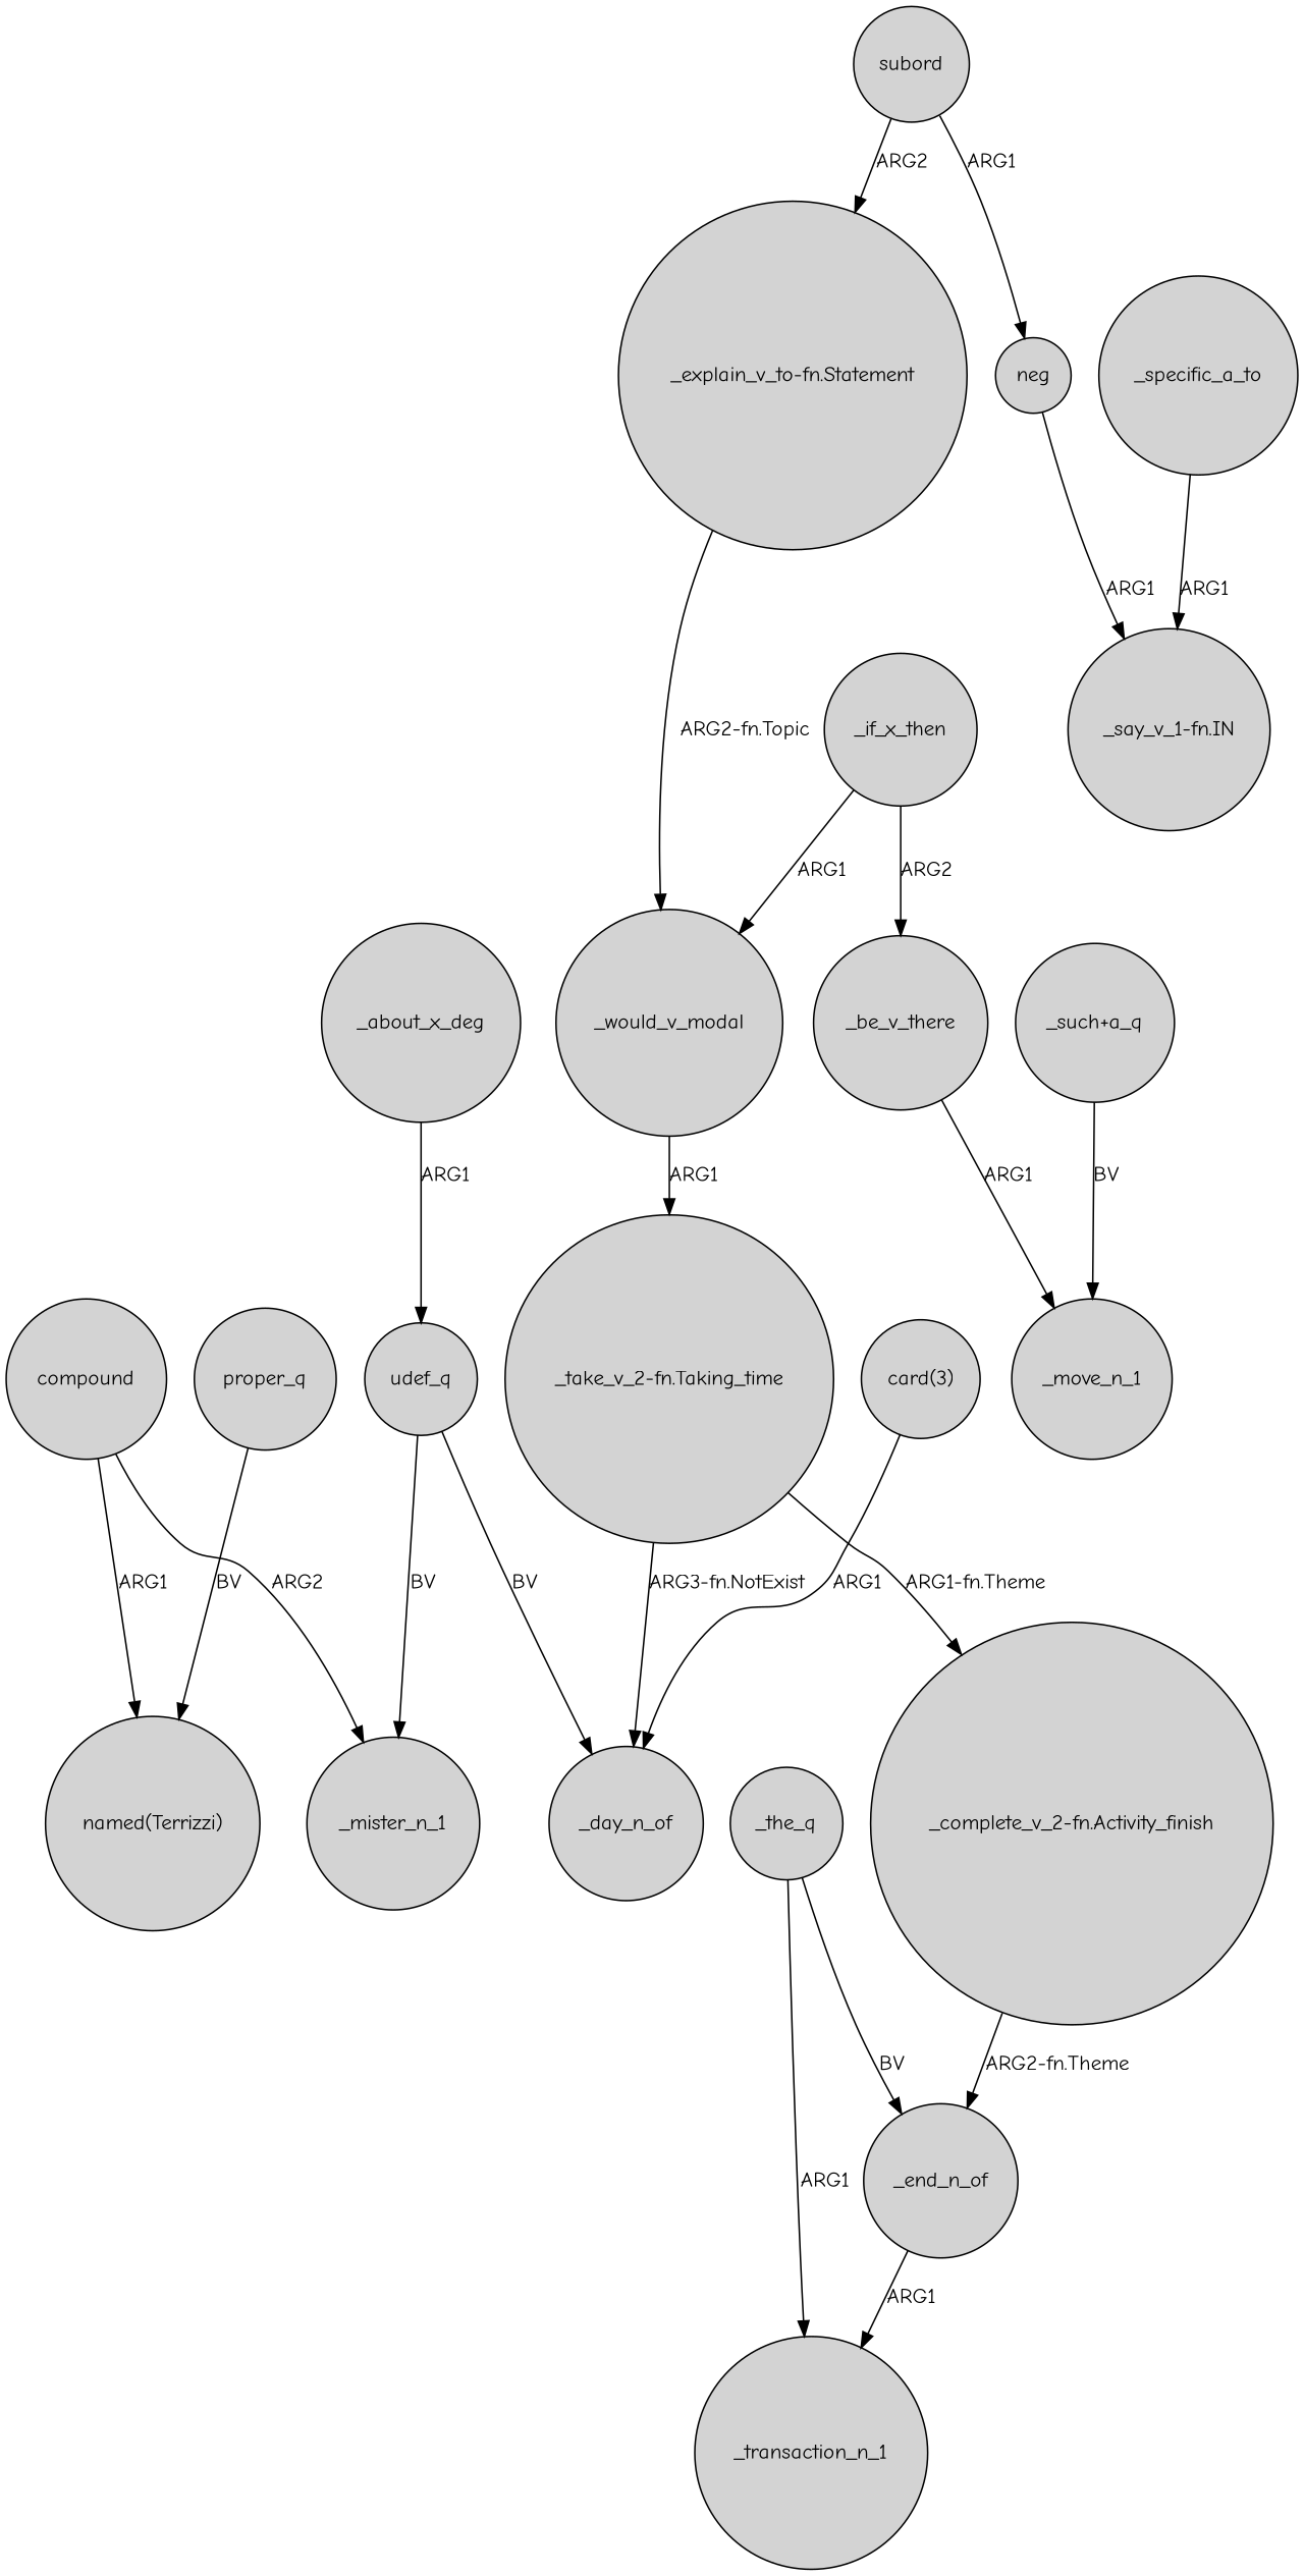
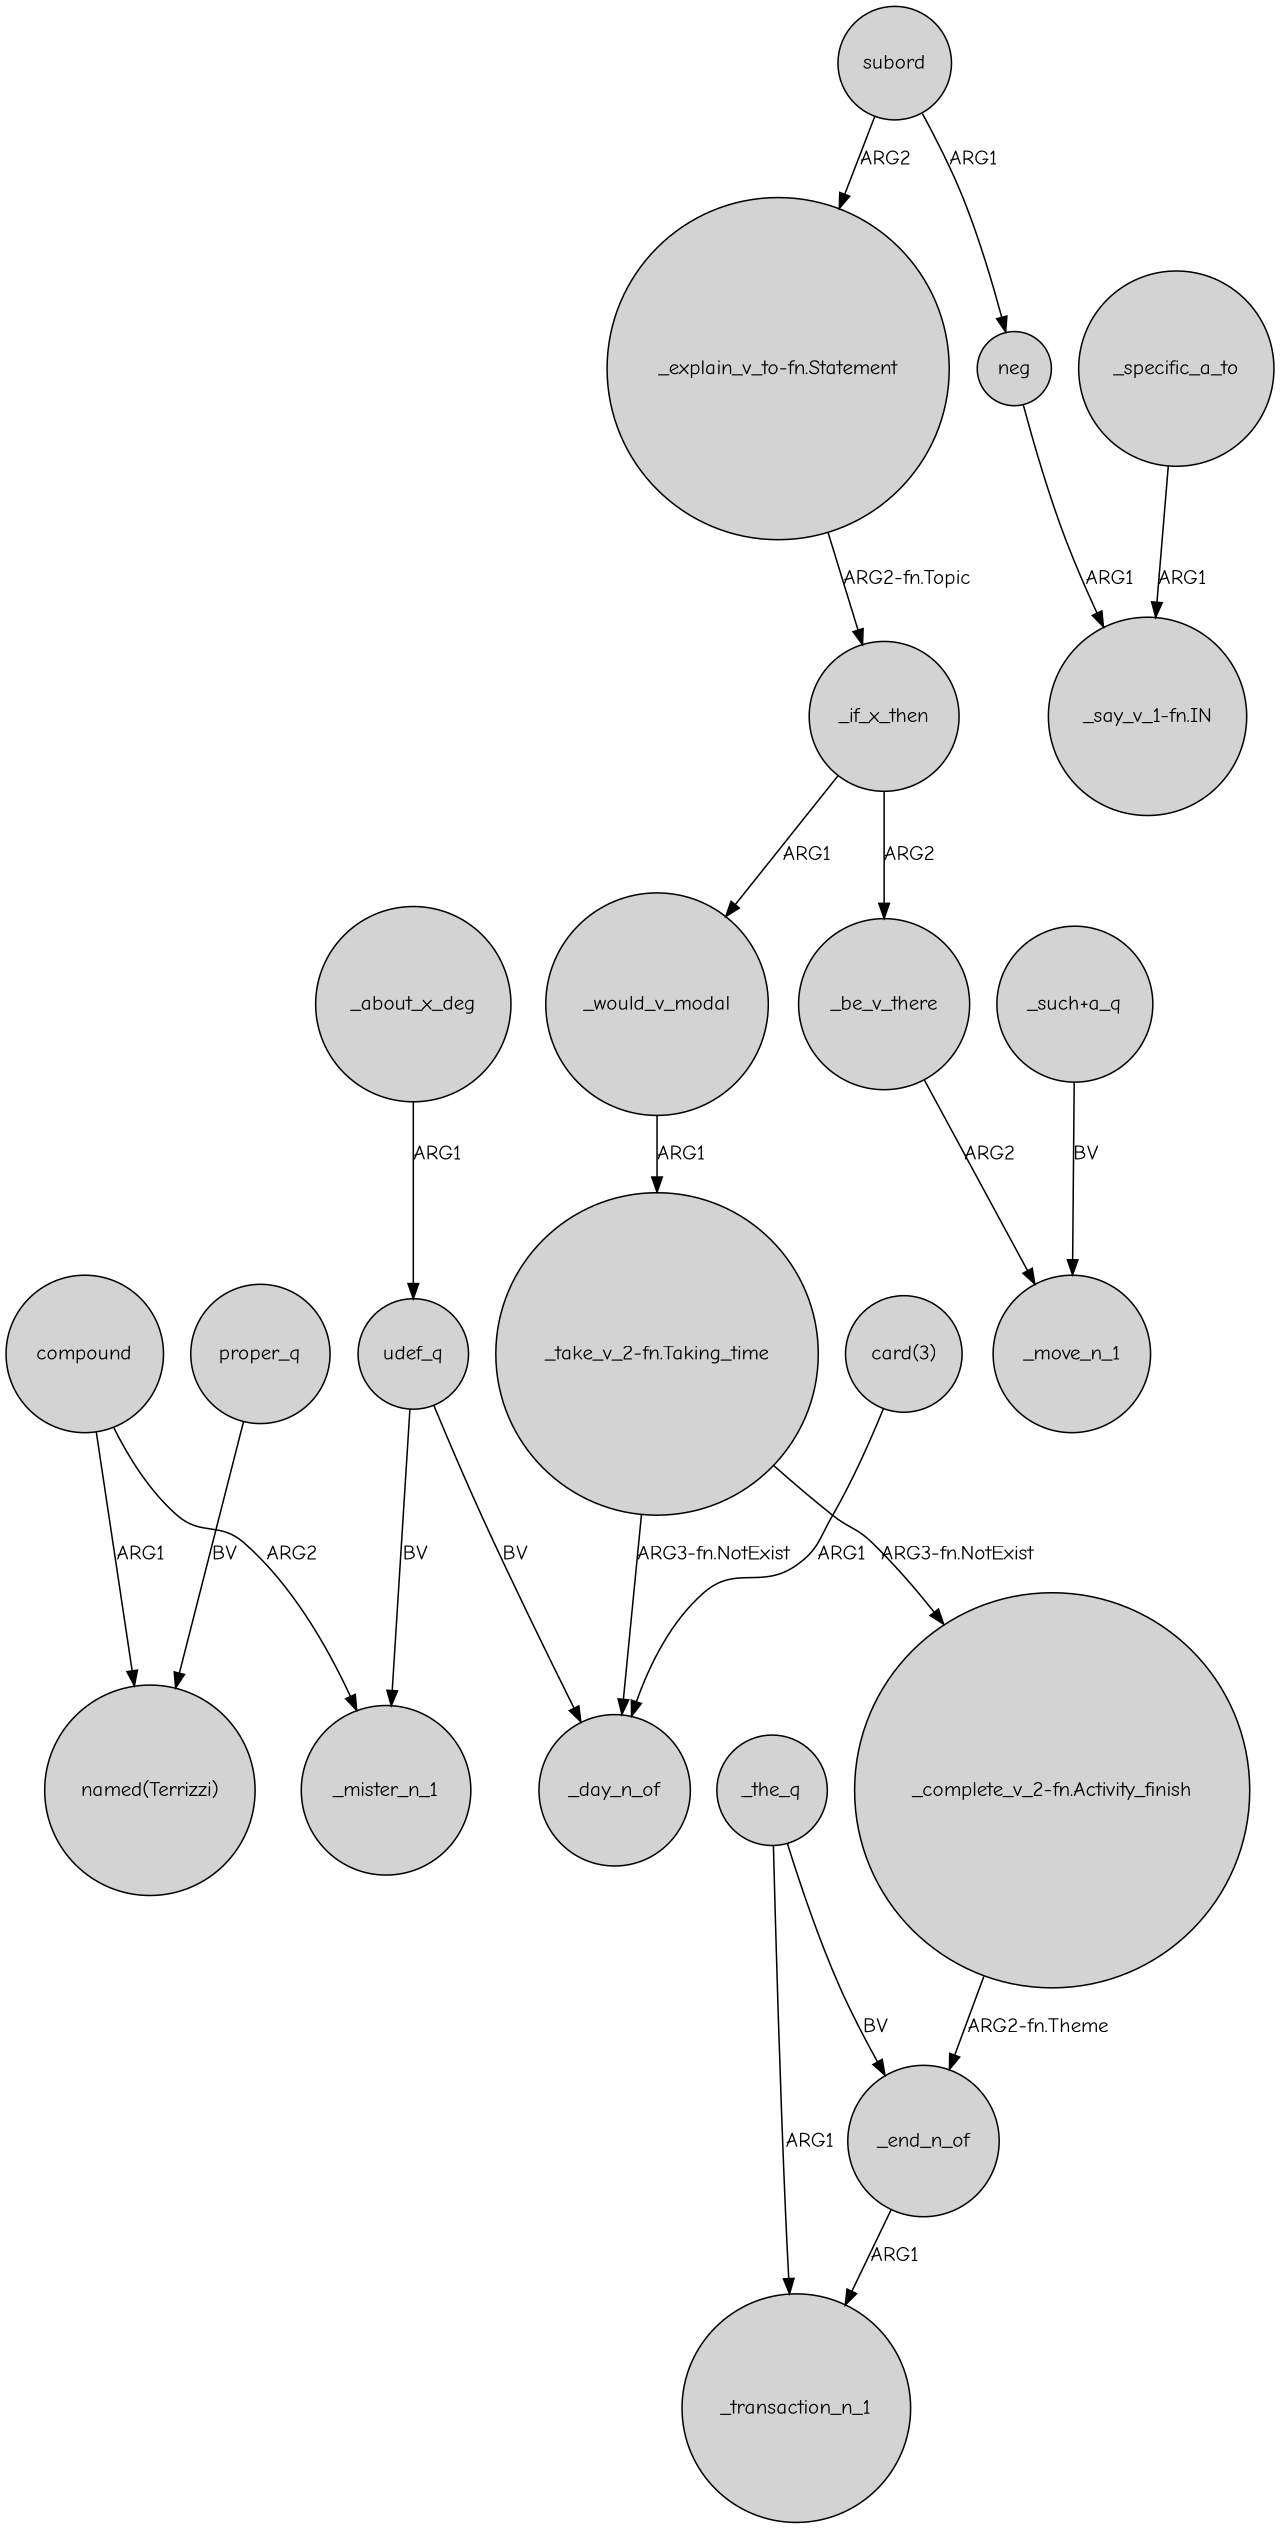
  digraph {
    fontname="Comic Neue"
    node [fontname="Comic Neue" shape=circle style=filled]
    edge [fontname="Comic Neue"]
    compound
    "named(Terrizzi)"
    _mister_n_1
    neg
    "_say_v_1-fn.IN"
    _the_q
    _end_n_of
    _transaction_n_1
    "_take_v_2-fn.Taking_time"
    _day_n_of
    "_complete_v_2-fn.Activity_finish"
    udef_q
    "_explain_v_to-fn.Statement"
    _if_x_then
    _be_v_there
    _would_v_modal
    _move_n_1
    "_such+a_q"
    _about_x_deg
    subord
    "card(3)"
    _specific_a_to
    proper_q
    compound -> "named(Terrizzi)" [label=ARG1]
    compound -> _mister_n_1 [label=ARG2]
    neg -> "_say_v_1-fn.IN" [label=ARG1]
    _the_q -> _end_n_of [label=BV]
    _the_q -> _transaction_n_1 [label=ARG1]
    _end_n_of -> _transaction_n_1 [label=ARG1]
    "_take_v_2-fn.Taking_time" -> _day_n_of [label="ARG3-fn.NotExist"]
-   "_take_v_2-fn.Taking_time" -> "_complete_v_2-fn.Activity_finish" [label="ARG1-fn.Theme"]
+   "_take_v_2-fn.Taking_time" -> "_complete_v_2-fn.Activity_finish" [label="ARG3-fn.NotExist"]
    "_complete_v_2-fn.Activity_finish" -> _end_n_of [label="ARG2-fn.Theme"]
    udef_q -> _mister_n_1 [label=BV]
    udef_q -> _day_n_of [label=BV]
-   "_explain_v_to-fn.Statement" -> _would_v_modal [label="ARG2-fn.Topic"]
+   "_explain_v_to-fn.Statement" -> _if_x_then [label="ARG2-fn.Topic"]
    _if_x_then -> _be_v_there [label=ARG2]
    _if_x_then -> _would_v_modal [label=ARG1]
-   _be_v_there -> _move_n_1 [label=ARG1]
+   _be_v_there -> _move_n_1 [label=ARG2]
    _would_v_modal -> "_take_v_2-fn.Taking_time" [label=ARG1]
    "_such+a_q" -> _move_n_1 [label=BV]
    _about_x_deg -> udef_q [label=ARG1]
    subord -> neg [label=ARG1]
    subord -> "_explain_v_to-fn.Statement" [label=ARG2]
    "card(3)" -> _day_n_of [label=ARG1]
    _specific_a_to -> "_say_v_1-fn.IN" [label=ARG1]
    proper_q -> "named(Terrizzi)" [label=BV]
  }
